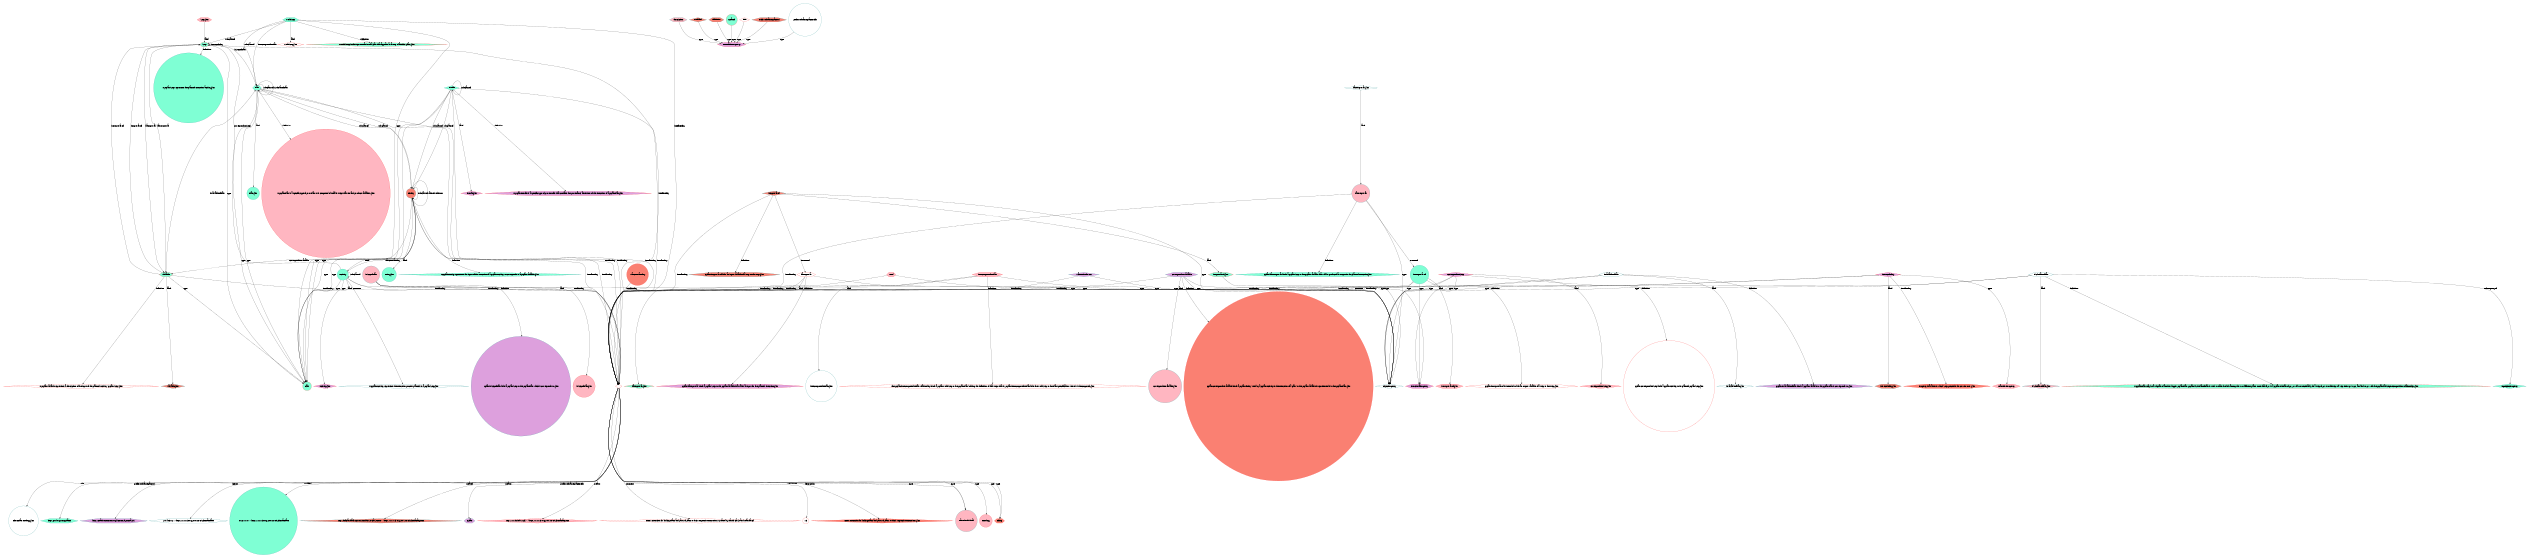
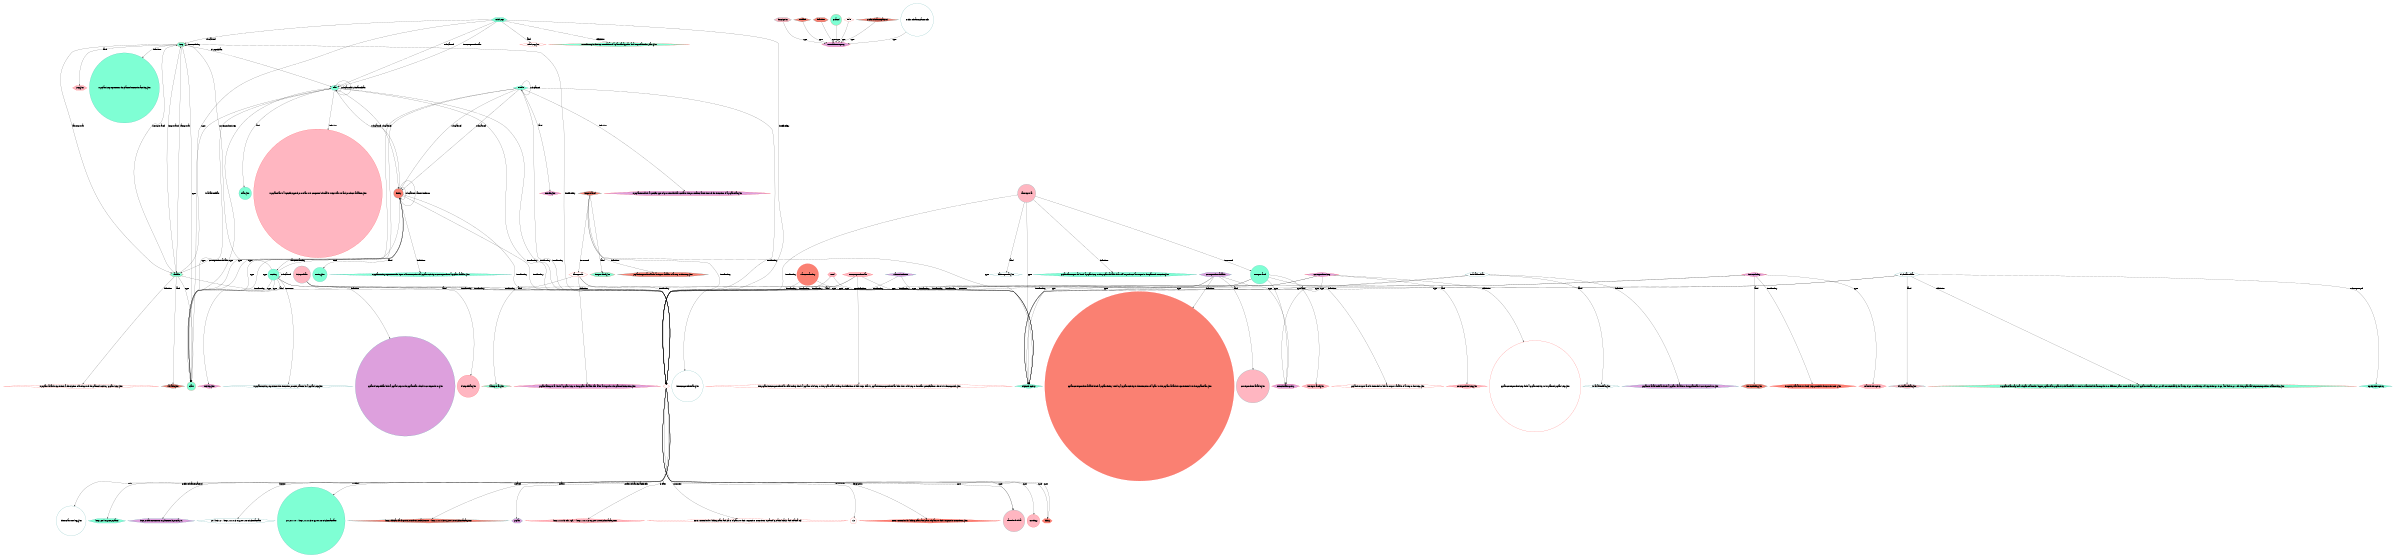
  digraph {
    rankdir=TB
    node [color=teal fillcolor=aquamarine shape=hexagon style=filled]
    MultiStep
    Step [color=red]
    Plan
    "" [color=red fillcolor=white shape=diamond]
    "MultiStep@en" [color=red fillcolor=white shape=diamond]
    "A multi step is the representation of a plan that appears as a step of another plan.@en" [color=red shape=diamond]
    Class [color=red shape=circle]
    Variable [color=red]
    "Step@en" [color=red fillcolor=lightpink]
    "A p-plan:Step represents the planned execution activity@en" [shape=circle]
    Entity [fillcolor=salmon shape=circle]
    "Plan@en" [shape=circle]
    "A p-plan:Plan is a specific type of prov:Plan. It is composed of smaller steps that use and produce Variables.@en" [color=red fillcolor=lightpink shape=circle]
    "The P-Plan ontology@en" [fillcolor=white shape=circle]
    "http://purl.org/net/p-plan#"
    "http://creativecommons.org/licenses/by-nc-sa/2.0/" [fillcolor=plum]
    "2014-03-12^^http://www.w3.org/2001/XMLSchema#date" [fillcolor=white]
    "2012-11-10^^http://www.w3.org/2001/XMLSchema#date" [shape=circle]
    "http://delicias.dia.fi.upm.es/members/DGarijo#me^^http://www.w3.org/2001/XMLSchema#anyURI" [fillcolor=salmon shape=diamond]
    "p-plan" [fillcolor=plum]
    "http://www.isi.edu/~gil/^^http://www.w3.org/2001/XMLSchema#anyURI" [color=red fillcolor=lightpink shape=diamond]
    "PROV extension for linking Plans and parts of plans to their respective executions. Created by Daniel Garijo and Yolanda Gil" [color=red fillcolor=white shape=diamond]
    1.3 [color=red fillcolor=white shape=circle]
    "PROV extension for linking Plans and parts of plans to their respective executions.@en" [color=red fillcolor=salmon shape=diamond]
    NamedIndividual [fillcolor=lightpink shape=circle]
    Ontology [color=red fillcolor=lightpink shape=circle]
    Thing [color=red fillcolor=salmon]
    Activity [shape=circle]
    "Activity@en" [color=red fillcolor=plum shape=diamond]
    "A p-plan:Activity represents the execution process planned in a p-plan:Step@en" [fillcolor=white shape=diamond]
    "Entity@en" [shape=circle]
    "A p-plan:Entity represents the input of the execution of a p-plan:Activity. It corresponds to a p-plan:Variable.@en" [shape=diamond]
    "Variable@en" [fillcolor=salmon shape=diamond]
    "A p-plan:Variable represents a description of the input of the planned Activity (p-plan:Step)@en" [color=red fillcolor=white shape=diamond]
    Bundle [shape=diamond]
    "Bundle@en" [color=red fillcolor=plum shape=diamond]
    "A p-plan:Bundle is a specific type of prov:Bundle that contains the provenance assertions of the execution of a p-plan:Plan@en" [color=red fillcolor=plum]
    isStepOfPlan [fillcolor=lightpink shape=circle]
    "isStepOfPlan@en" [color=red fillcolor=lightpink shape=circle]
    "p-plan:isStepOfPlan links a p-plan:Step to the p-plan:Plan which it corresponds to.@en" [fillcolor=plum shape=circle]
-   ObjectProperty [fillcolor=white shape=diamond]
+   ObjectProperty [shape=diamond]
    description [fillcolor=lightpink]
    AnnotationProperty [color=red fillcolor=plum]
    hasInputVar [color=red fillcolor=white]
    "hasInputVar@en" [color=red shape=diamond]
    "p-plan:hasInputVar binds a p-plan:Step to the p-plan:Variable that takes as input for the planned execution@en" [color=red fillcolor=plum]
    used [color=red fillcolor=lightpink]
    isDecomposedAsPlan [color=red fillcolor=lightpink]
    "isDecomposedAsPlan@en" [fillcolor=white shape=circle]
    "The p-plan:isDecomposedAsPlan relationship binds a p-plan:MultiStep to the p-plan:Plan holding the definition of that step. That is, p-plan:isDecomposedAsPlan links the MultiStep to the Plan sptecification where it is decomposed.@en" [color=red fillcolor=white]
    modified [fillcolor=salmon shape=diamond]
    correspondsToVariable [fillcolor=plum]
    "correspondsToVariable@en" [fillcolor=lightpink shape=circle]
    "p-plan:correspondsToVariable binds a p-plan:Entity (used by a p-plan:Activity in the execution of a plan) to the p-plan:Variable it represented it in the p-plan:Plan.@en" [color=red fillcolor=salmon shape=circle]
    FunctionalProperty [color=red fillcolor=plum]
    definition [fillcolor=salmon]
    created [color=red shape=circle]
    wasDerivedFrom [fillcolor=plum shape=diamond]
    isVariableOfPlan [fillcolor=white]
    "isVariableofPlan@en" [fillcolor=white shape=diamond]
    "p-plan:IsVariableOfPlan binds a p-plan:Variable to the p-plan:Plan it corresponds to.@en" [fillcolor=plum]
    isOutputVarOf [shape=circle]
    "isOutputVarOf@en" [color=red fillcolor=lightpink]
    "p-plan:isOutputVarOf is intended to link an output variable of a step to the step.@en" [color=red fillcolor=white]
    title [color=red fillcolor=white shape=diamond]
    isPrecededBy [color=red fillcolor=plum shape=diamond]
    "isPrecededBy@en" [fillcolor=salmon]
    "Property that asserts which Step preceeds the current one. @en" [color=red fillcolor=salmon]
    TransitiveProperty [color=red fillcolor=lightpink]
    wasGeneratedBy [color=red fillcolor=salmon shape=circle]
    isInputVarOf [fillcolor=salmon shape=diamond]
    "isInputVarOf@en" [color=red]
    "p-plan:isInputVarOf links an input variable of a step to the step.@en" [fillcolor=salmon]
-   preferredNamespaceUri [fillcolor=salmon]
+   preferredNamespaceUri [fillcolor=salmon shape=diamond]
    hasOutputVar [fillcolor=lightpink shape=circle]
    "hasOutputVar@en" [fillcolor=white shape=diamond]
    "p-plan:hasOutputVar binds a p-plan:Step to the p-plan:Variable that will be produced as output in the planned execution@en"
    correspondsToStep [color=red fillcolor=plum shape=diamond]
    "correspondsToStep@en" [color=red fillcolor=lightpink shape=diamond]
    "p-plan:correspondsToStep links a p-plan:Activity to its planned p-plan:Step@en" [color=red fillcolor=white shape=circle]
    preferredNamespacePrefix [fillcolor=white shape=circle]
    isSubPlanOfPlan [fillcolor=white]
    "isSubPlanOfPlan@en" [fillcolor=lightpink shape=diamond]
    "A p-plan:Plan may be a subplan of another bigger p-plan:Plan. p-plan:isSubPlanOfPlan is used to state the link among the two different plans. Note that if p1 is a p-plan:subPlan of p2, p1will not necessarily be a step of p2. A multistep will represent p1 in p2, and link to p1 with the p-plan.hasStepDecomposition relationship.@en" [color=red]
    topObjectProperty [shape=diamond]
    MultiStep -> Step [label=subClassOf]
    MultiStep -> Plan [label=subClassOf]
    MultiStep -> Plan [label=isDecomposedAsPlan]
    MultiStep -> "" [label=isDefinedBy]
    MultiStep -> "MultiStep@en" [label=label]
    MultiStep -> "A multi step is the representation of a plan that appears as a step of another plan.@en" [label=definition]
    MultiStep -> Class [label=type]
    Step -> Step [label=isPrecededBy]
    Step -> Plan [label=isStepOfPlan]
    Step -> "" [label=isDefinedBy]
    Step -> Class [label=type]
    Step -> Variable [label=hasInputVar]
    Step -> Variable [label=hasOutputVar]
-   "Step@en" -> Step [label=label]
+   Step -> "Step@en" [label=label]
    Step -> "A p-plan:Step represents the planned execution activity@en" [label=definition]
    Plan -> Plan [label=subClassOf]
    Plan -> Plan [label=isSubPlanOfPlan]
    Plan -> "" [label=isDefinedBy]
    Plan -> "" [label=isDefinedBy]
    Plan -> Class [label=type]
    Plan -> Class [label=type]
    Plan -> Entity [label=subClassOf]
    Plan -> Entity [label=subClassOf]
    Plan -> "Plan@en" [label=label]
    Plan -> "A p-plan:Plan is a specific type of prov:Plan. It is composed of smaller steps that use and produce Variables.@en" [label=definition]
    "" -> "The P-Plan ontology@en" [label=title]
    "" -> "http://purl.org/net/p-plan#" [label=preferredNamespaceUri]
    "" -> "http://creativecommons.org/licenses/by-nc-sa/2.0/" [label=license]
    "" -> "2014-03-12^^http://www.w3.org/2001/XMLSchema#date" [label=modified]
    "" -> "2012-11-10^^http://www.w3.org/2001/XMLSchema#date" [label=created]
    "" -> "http://delicias.dia.fi.upm.es/members/DGarijo#me^^http://www.w3.org/2001/XMLSchema#anyURI" [label=creator]
    "" -> "p-plan" [label=preferredNamespacePrefix]
    "" -> "http://www.isi.edu/~gil/^^http://www.w3.org/2001/XMLSchema#anyURI" [label=creator]
    "" -> "PROV extension for linking Plans and parts of plans to their respective executions. Created by Daniel Garijo and Yolanda Gil" [label=comment]
    "" -> 1.3 [label=versionInfo]
    "" -> "PROV extension for linking Plans and parts of plans to their respective executions.@en" [label=description]
    "" -> NamedIndividual [label=type]
    "" -> NamedIndividual [label=type]
    "" -> Ontology [label=type]
    "" -> Thing [label=type]
    "" -> Thing [label=type]
    Variable -> Step [label=isOutputVarOf]
    Variable -> Step [label=isInputVarOf]
    Variable -> Plan [label=isVariableOfPlan]
    Variable -> "" [label=isDefinedBy]
    Variable -> Class [label=type]
    Variable -> "Variable@en" [label=label]
    Variable -> "A p-plan:Variable represents a description of the input of the planned Activity (p-plan:Step)@en" [label=definition]
    Entity -> "" [label=isDefinedBy]
    Entity -> "" [label=isDefinedBy]
    Entity -> Class [label=type]
    Entity -> Class [label=type]
    Entity -> Variable [label=correspondsToVariable]
    Entity -> Entity [label=subClassOf]
    Entity -> Entity [label=wasDerivedFrom]
    Entity -> Activity [label=wasGeneratedBy]
    Entity -> "Entity@en" [label=label]
    Entity -> "A p-plan:Entity represents the input of the execution of a p-plan:Activity. It corresponds to a p-plan:Variable.@en" [label=definition]
    Activity -> Step [label=correspondsToStep]
    Activity -> "" [label=isDefinedBy]
    Activity -> "" [label=isDefinedBy]
    Activity -> Class [label=type]
    Activity -> Class [label=type]
    Activity -> Entity [label=used]
    Activity -> Activity [label=subClassOf]
    Activity -> "Activity@en" [label=label]
    Activity -> "A p-plan:Activity represents the execution process planned in a p-plan:Step@en" [label=comment]
    Bundle -> "" [label=isDefinedBy]
    Bundle -> "" [label=isDefinedBy]
    Bundle -> Class [label=type]
    Bundle -> Class [label=type]
    Bundle -> Entity [label=subClassOf]
    Bundle -> Entity [label=subClassOf]
    Bundle -> Bundle [label=subClassOf]
    Bundle -> "Bundle@en" [label=label]
    Bundle -> "A p-plan:Bundle is a specific type of prov:Bundle that contains the provenance assertions of the execution of a p-plan:Plan@en" [label=definition]
    isStepOfPlan -> "" [label=isDefinedBy]
    isStepOfPlan -> "isStepOfPlan@en" [label=label]
    isStepOfPlan -> "p-plan:isStepOfPlan links a p-plan:Step to the p-plan:Plan which it corresponds to.@en" [label=definition]
    isStepOfPlan -> ObjectProperty [label=type]
    description -> AnnotationProperty [label=type]
    hasInputVar -> "" [label=isDefinedBy]
    hasInputVar -> ObjectProperty [label=type]
    hasInputVar -> "hasInputVar@en" [label=label]
    hasInputVar -> "p-plan:hasInputVar binds a p-plan:Step to the p-plan:Variable that takes as input for the planned execution@en" [label=definition]
    used -> "" [label=isDefinedBy]
    used -> ObjectProperty [label=type]
    isDecomposedAsPlan -> "" [label=isDefinedBy]
    isDecomposedAsPlan -> ObjectProperty [label=type]
    isDecomposedAsPlan -> "isDecomposedAsPlan@en" [label=label]
    isDecomposedAsPlan -> "The p-plan:isDecomposedAsPlan relationship binds a p-plan:MultiStep to the p-plan:Plan holding the definition of that step. That is, p-plan:isDecomposedAsPlan links the MultiStep to the Plan sptecification where it is decomposed.@en" [label=definition]
    modified -> AnnotationProperty [label=type]
    correspondsToVariable -> "" [label=isDefinedBy]
    correspondsToVariable -> ObjectProperty [label=type]
    correspondsToVariable -> "correspondsToVariable@en" [label=label]
    correspondsToVariable -> "p-plan:correspondsToVariable binds a p-plan:Entity (used by a p-plan:Activity in the execution of a plan) to the p-plan:Variable it represented it in the p-plan:Plan.@en" [label=definition]
    correspondsToVariable -> FunctionalProperty [label=type]
    definition -> AnnotationProperty [label=type]
    created -> AnnotationProperty [label=type]
    wasDerivedFrom -> "" [label=isDefinedBy]
    wasDerivedFrom -> ObjectProperty [label=type]
    isVariableOfPlan -> "" [label=isDefinedBy]
    isVariableOfPlan -> ObjectProperty [label=type]
    isVariableOfPlan -> "isVariableofPlan@en" [label=label]
    isVariableOfPlan -> "p-plan:IsVariableOfPlan binds a p-plan:Variable to the p-plan:Plan it corresponds to.@en" [label=definition]
    isOutputVarOf -> "" [label=isDefinedBy]
    isOutputVarOf -> ObjectProperty [label=type]
    isOutputVarOf -> FunctionalProperty [label=type]
    isOutputVarOf -> "isOutputVarOf@en" [label=label]
    isOutputVarOf -> "p-plan:isOutputVarOf is intended to link an output variable of a step to the step.@en" [label=definition]
    title -> AnnotationProperty [label=type]
    isPrecededBy -> "" [label=comment]
    isPrecededBy -> ObjectProperty [label=type]
    isPrecededBy -> "isPrecededBy@en" [label=label]
    isPrecededBy -> "Property that asserts which Step preceeds the current one. @en" [label=isDefinedBy]
    isPrecededBy -> TransitiveProperty [label=type]
    wasGeneratedBy -> "" [label=isDefinedBy]
-   "isInputVarOf@en" -> ObjectProperty [label=type]
+   wasGeneratedBy -> ObjectProperty [label=type]
    isInputVarOf -> "" [label=isDefinedBy]
    isInputVarOf -> ObjectProperty [label=type]
    isInputVarOf -> hasInputVar [label=inverseOf]
    isInputVarOf -> "isInputVarOf@en" [label=label]
    isInputVarOf -> "p-plan:isInputVarOf links an input variable of a step to the step.@en" [label=definition]
    preferredNamespaceUri -> AnnotationProperty [label=type]
    hasOutputVar -> "" [label=isDefinedBy]
    hasOutputVar -> ObjectProperty [label=type]
    hasOutputVar -> isOutputVarOf [label=inverseOf]
-   "hasOutputVar@en" -> hasOutputVar [label=label]
+   hasOutputVar -> "hasOutputVar@en" [label=label]
    hasOutputVar -> "p-plan:hasOutputVar binds a p-plan:Step to the p-plan:Variable that will be produced as output in the planned execution@en" [label=definition]
    correspondsToStep -> "" [label=isDefinedBy]
    correspondsToStep -> ObjectProperty [label=type]
    correspondsToStep -> FunctionalProperty [label=type]
    correspondsToStep -> "correspondsToStep@en" [label=label]
    correspondsToStep -> "p-plan:correspondsToStep links a p-plan:Activity to its planned p-plan:Step@en" [label=definition]
    preferredNamespacePrefix -> AnnotationProperty [label=type]
    isSubPlanOfPlan -> "" [label=isDefinedBy]
    isSubPlanOfPlan -> ObjectProperty [label=type]
    isSubPlanOfPlan -> "isSubPlanOfPlan@en" [label=label]
    isSubPlanOfPlan -> "A p-plan:Plan may be a subplan of another bigger p-plan:Plan. p-plan:isSubPlanOfPlan is used to state the link among the two different plans. Note that if p1 is a p-plan:subPlan of p2, p1will not necessarily be a step of p2. A multistep will represent p1 in p2, and link to p1 with the p-plan.hasStepDecomposition relationship.@en" [label=definition]
    isSubPlanOfPlan -> topObjectProperty [label=subPropertyOf]
  }
